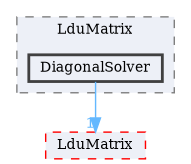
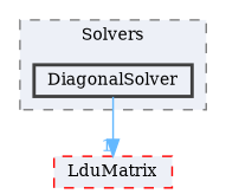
  digraph {
    compound=true
    fontname="DejaVu Serif"
    node [fillcolor="#edf0f7" fontname="DejaVu Serif" fontsize=10 shape=box]
    n1 [color=grey25 height=0.2 label=DiagonalSolver style="filled,bold" width=0.4]
    n2 [color=red height=0.2 label=LduMatrix style="filled,dashed" width=0.4]
    subgraph cluster_1 {
      bgcolor="#edf0f7"
      fontsize=10
-     label=LduMatrix
+     label=Solvers
      pencolor=grey50
      style="filled,dashed"
      n1
    }
    n1 -> n2 [color=steelblue1 fontcolor=steelblue1 fontname="DejaVu Serif" fontsize=10 headlabel=1 labeldistance=1.5 labelfontname=Helvetica labelfontsize=10]
  }
